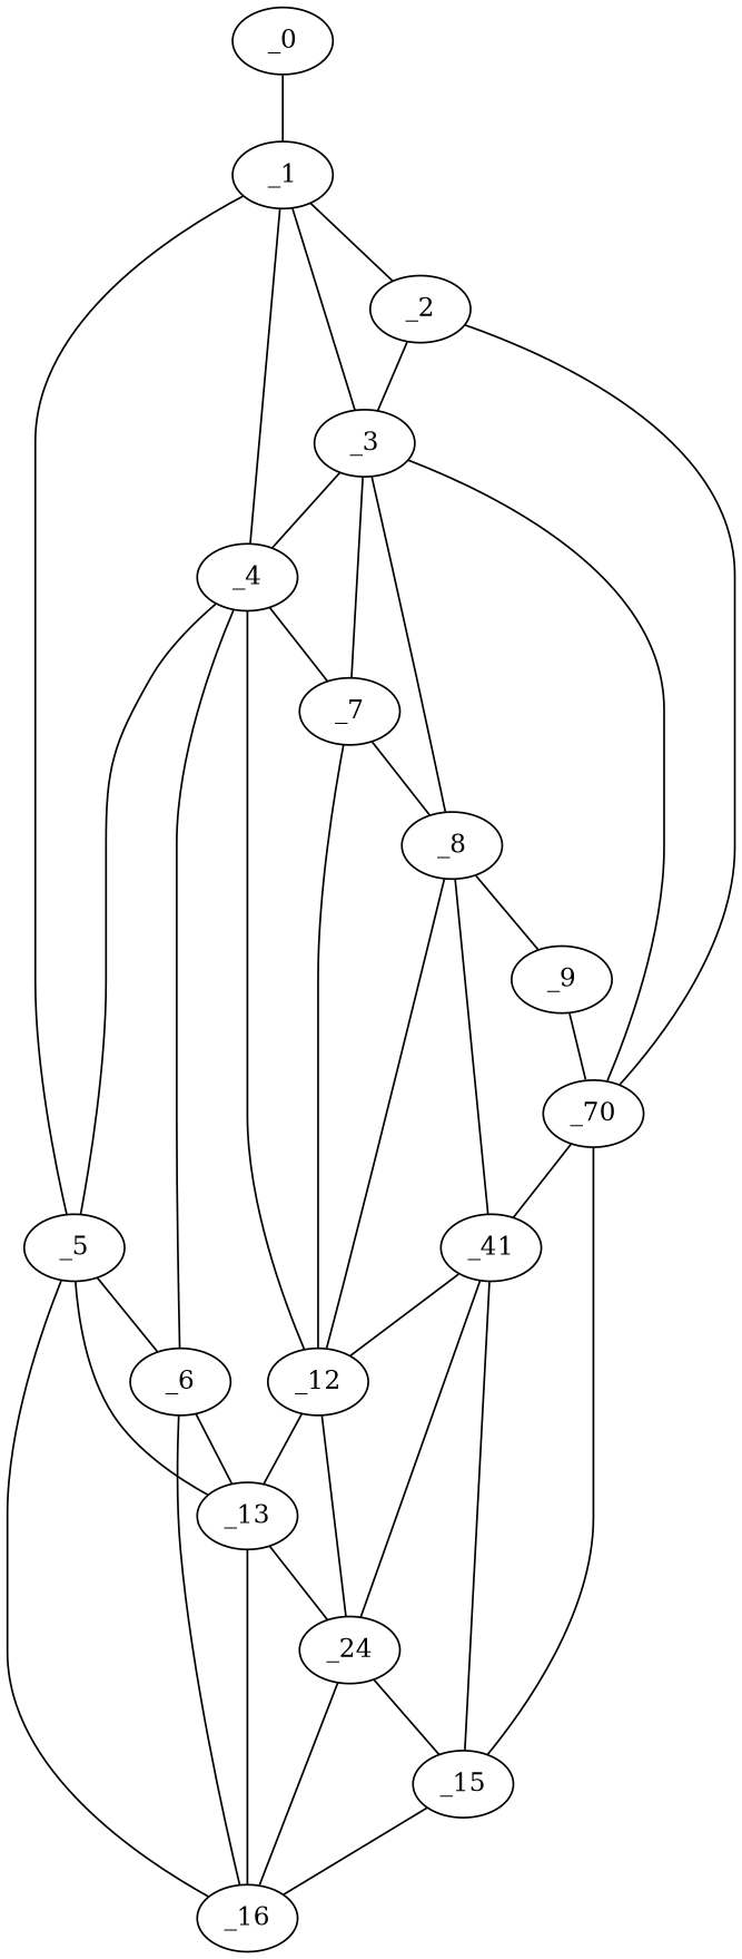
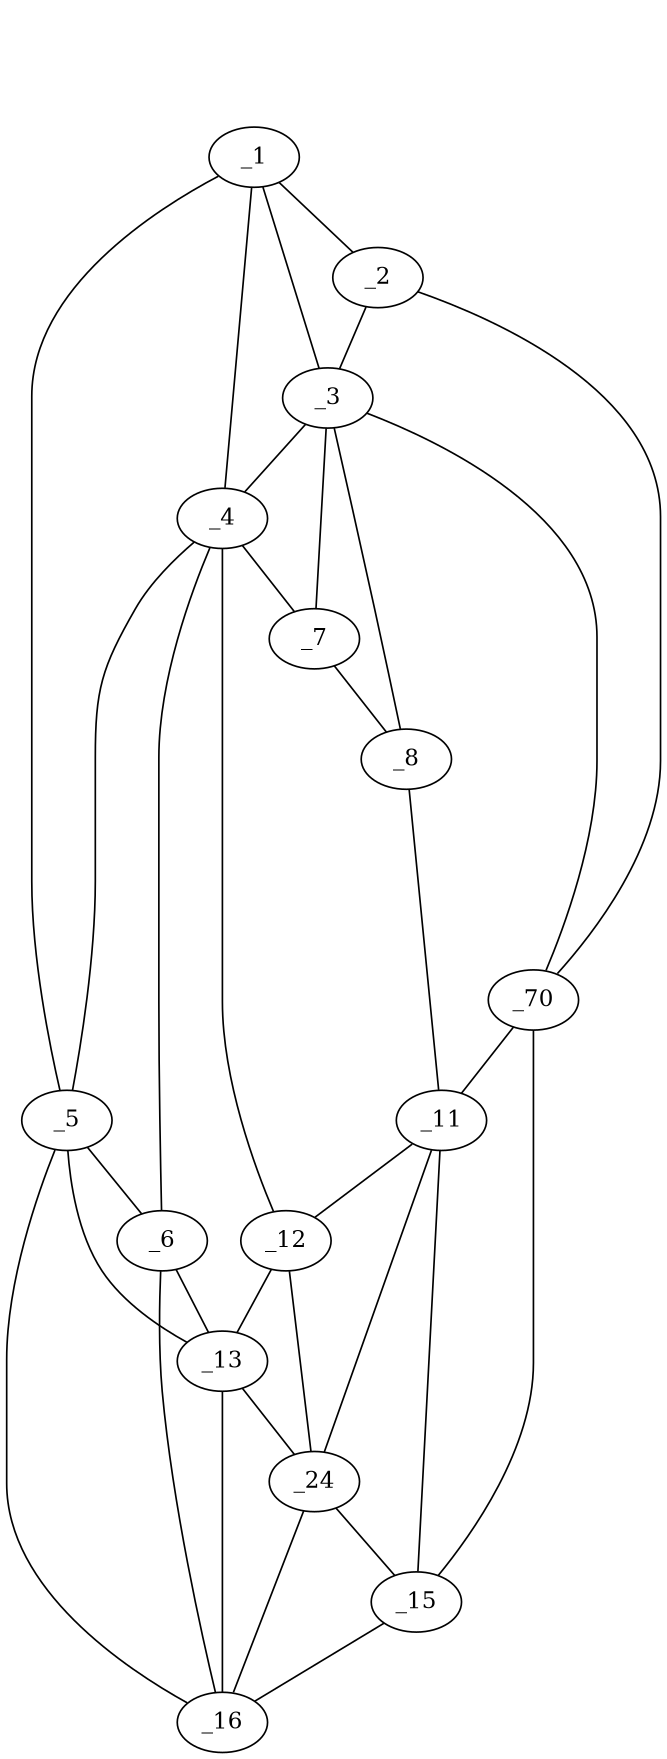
  graph {
    node [x=84 y=58]
    edge [valence=2]
-   _0 [x=5 y=31]
    _1 [x=31 y=76]
    _2 [x=50 y=20]
    _3 [y=48]
    _4 [y=65]
    _5 [x=88 y=98]
    n7 [label=_70 x=101 y=28]
    _7 [x=93 y=52]
    _8 [x=94 y=47]
    _6 [x=91 y=92]
    _12 [x=106]
    _13 [x=107 y=72]
    _16 [x=125 y=72]
-   _11 [x=104 y=41 label=_41]
+   _11 [x=104 y=41]
    _15 [x=125 y=50]
-   _9 [x=100 y=34]
    n17 [label=_24 x=114]
-   _0 -- _1 [valence=1]
    _1 -- _2
    _1 -- _3 [valence=1]
    _1 -- _4
    _1 -- _5 [valence=1]
    _2 -- _3
    _2 -- n7 [valence=1]
    _3 -- _4
    _3 -- n7
    _3 -- _7 [valence=1]
    _3 -- _8
    _4 -- _5 [valence=1]
    _4 -- _7
    _4 -- _6
    _4 -- _12
    _5 -- _6
    _5 -- _13
    _5 -- _16 [valence=1]
    n7 -- _11
    n7 -- _15 [valence=1]
    _7 -- _8 [valence=1]
-   _7 -- _12
-   _8 -- _12
    _8 -- _11
-   _8 -- _9
    _6 -- _13 [valence=1]
    _6 -- _16 [valence=1]
    _12 -- _13
    _12 -- n17
    _13 -- _16
    _13 -- n17
    _11 -- _12
    _11 -- _15 [valence=1]
    _11 -- n17
    _15 -- _16 [valence=1]
-   _9 -- n7
    n17 -- _16 [valence=1]
    n17 -- _15
  }
